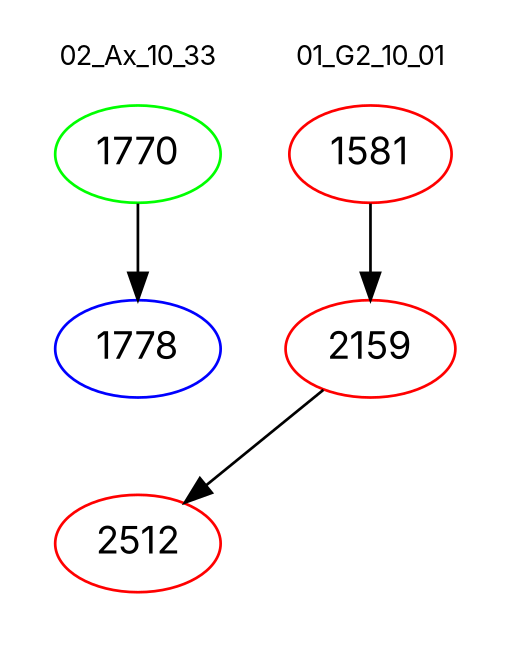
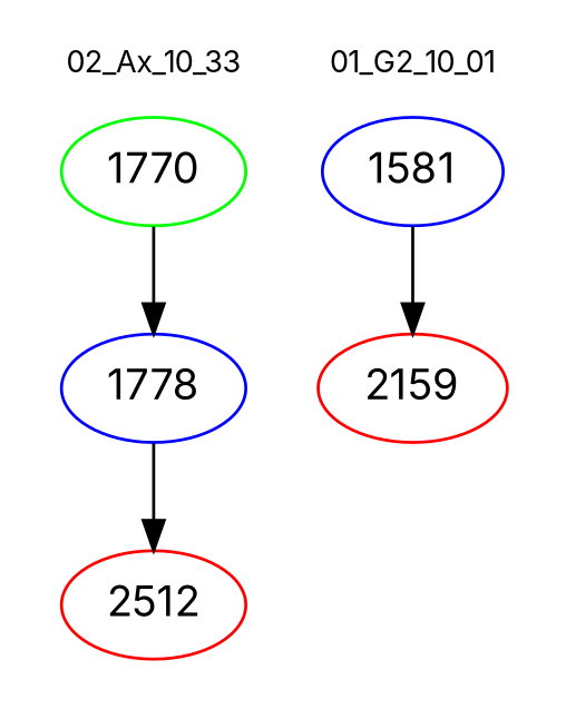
  digraph {
    fontname=Inter
    node [color=blue fontname=Inter]
    edge [color=black fontname=Inter]
    n1 [color=green label=1770]
    n2 [label=1778]
    n3 [color=red label=2512]
-   n4 [color=red label=1581]
+   n4 [label=1581]
    n5 [color=red label=2159]
    subgraph cluster_1 {
      color=white
      fontsize=10
      label="02_Ax_10_33"
      n1
      n2
      n3
    }
    subgraph cluster_2 {
      color=white
      fontsize=10
      label="01_G2_10_01"
      n4
      n5
    }
    n1 -> n2
-   n5 -> n3
+   n2 -> n3
    n4 -> n5
  }
